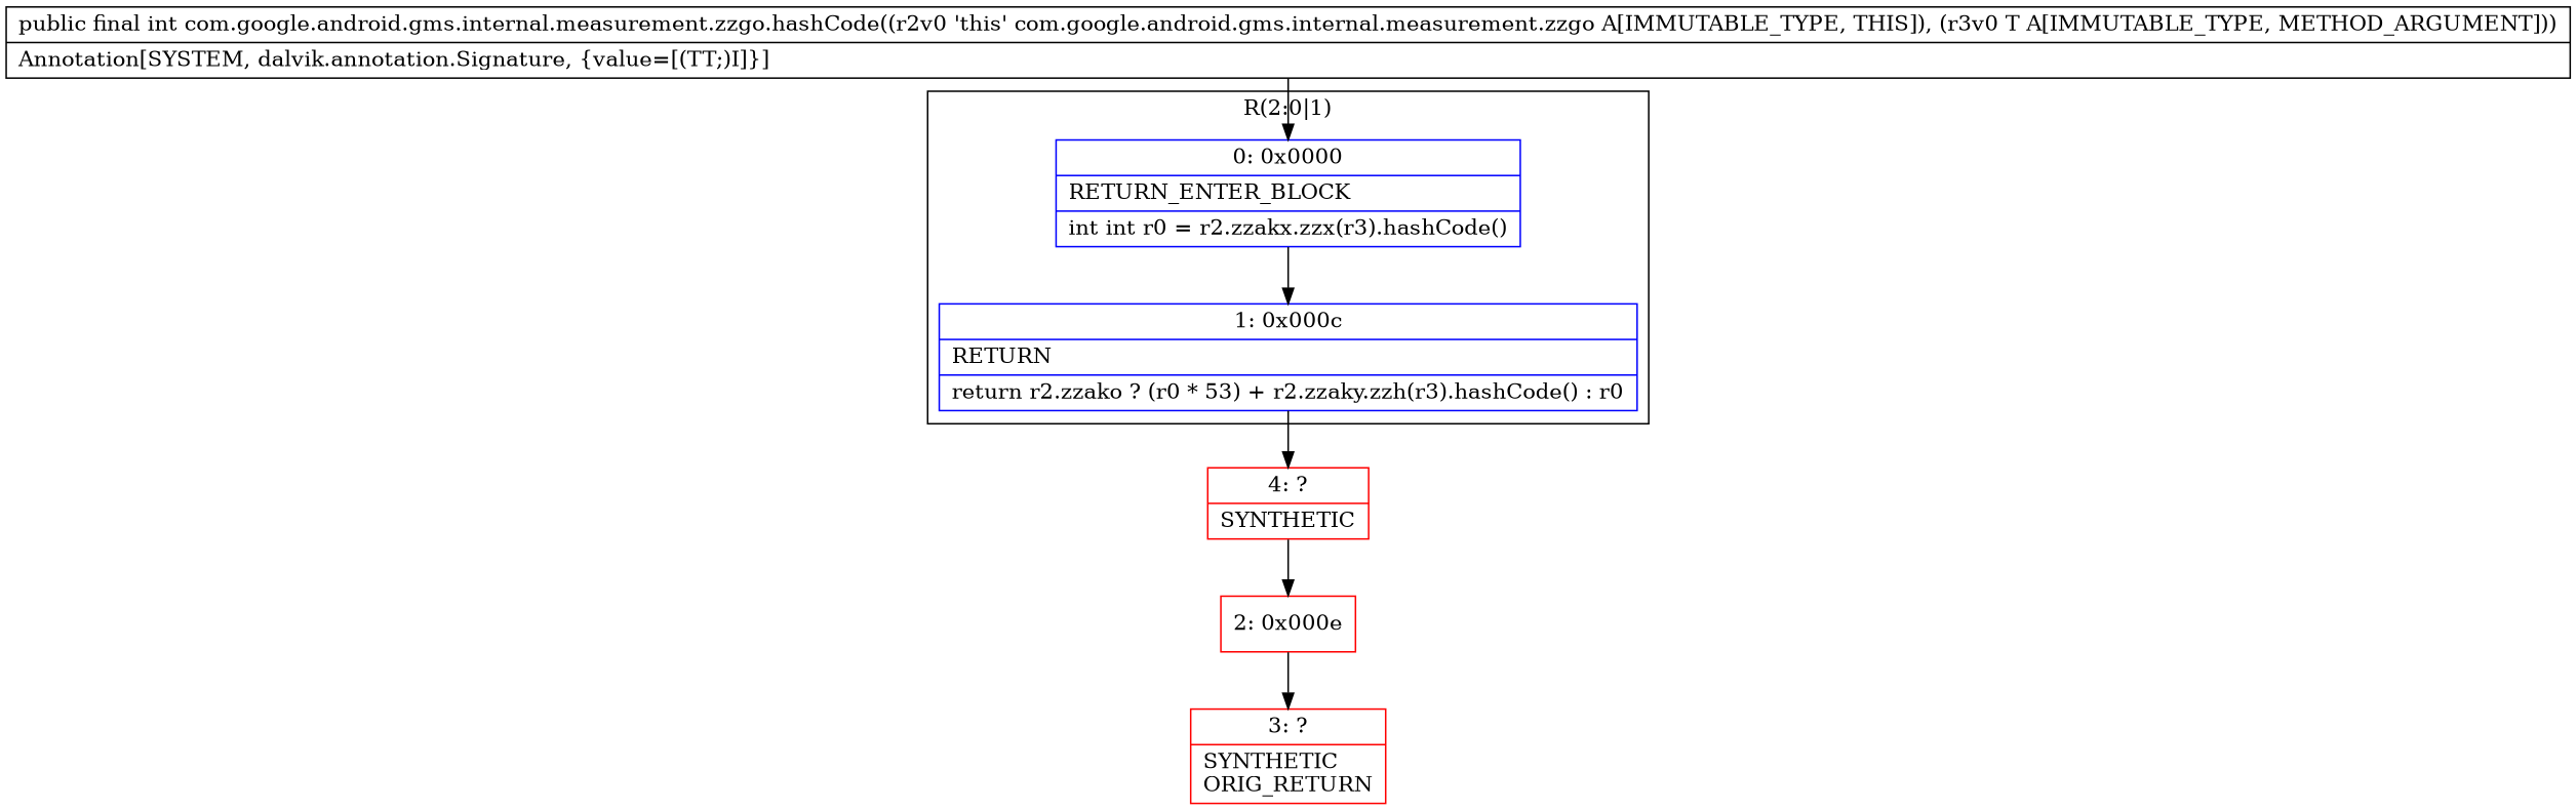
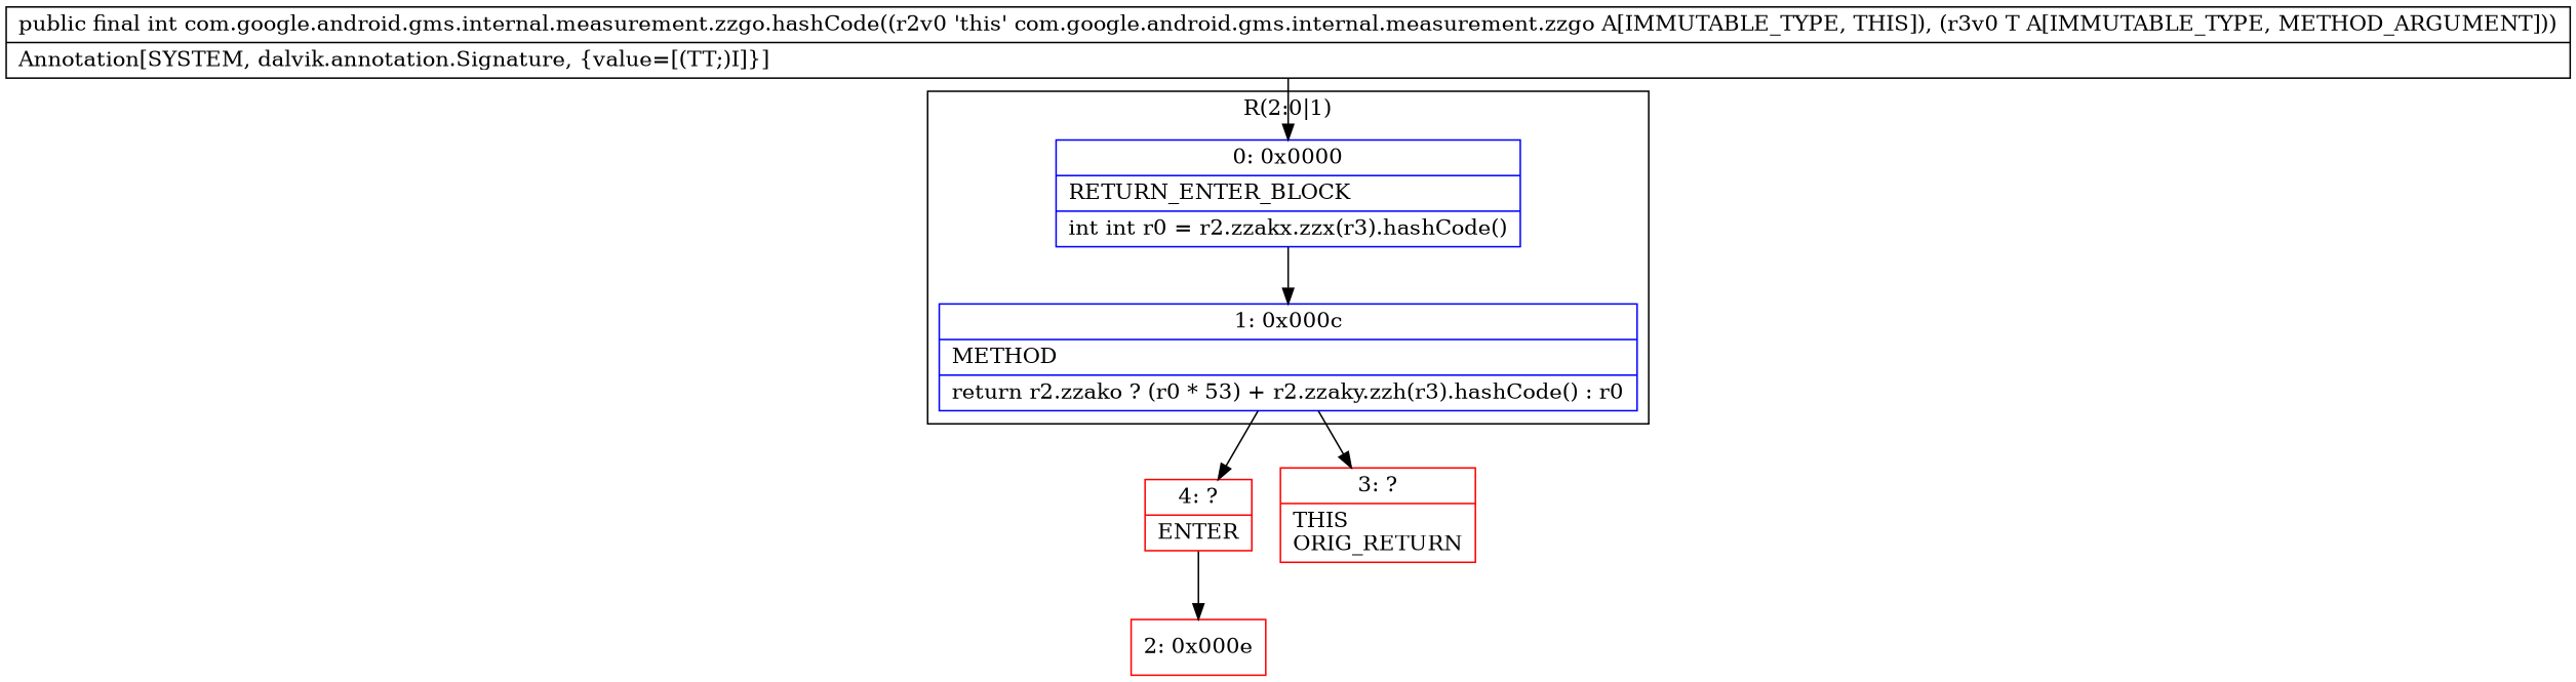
  digraph {
    node [color=red shape=record]
    n1 [color=blue label="{0\:\ 0x0000|RETURN_ENTER_BLOCK\l|int int r0 = r2.zzakx.zzx(r3).hashCode()\l}"]
-   n2 [color=blue label="{1\:\ 0x000c|RETURN\l|return r2.zzako ? (r0 * 53) + r2.zzaky.zzh(r3).hashCode() : r0\l}"]
-   n3 [label="{4\:\ ?|SYNTHETIC\l}"]
+   n2 [color=blue label="{1\:\ 0x000c|METHOD\l|return r2.zzako ? (r0 * 53) + r2.zzaky.zzh(r3).hashCode() : r0\l}"]
+   n3 [label="{4\:\ ?|ENTER\l}"]
    n4 [label="{2\:\ 0x000e}"]
-   n5 [label="{3\:\ ?|SYNTHETIC\lORIG_RETURN\l}"]
+   n5 [label="{3\:\ ?|THIS\lORIG_RETURN\l}"]
    n6 [label="{public final int com.google.android.gms.internal.measurement.zzgo.hashCode((r2v0 'this' com.google.android.gms.internal.measurement.zzgo A[IMMUTABLE_TYPE, THIS]), (r3v0 T A[IMMUTABLE_TYPE, METHOD_ARGUMENT]))  | Annotation[SYSTEM, dalvik.annotation.Signature, \{value=[(TT;)I]\}]\l}" color=""]
    subgraph cluster_1 {
      label="R(2:0|1)"
      n1
      n2
    }
    n1 -> n2
    n2 -> n3
    n3 -> n4
-   n4 -> n5
+   n2 -> n5
    n6 -> n1
  }
